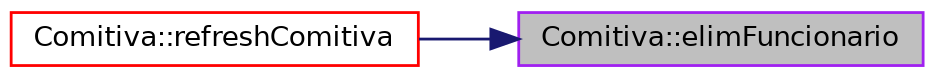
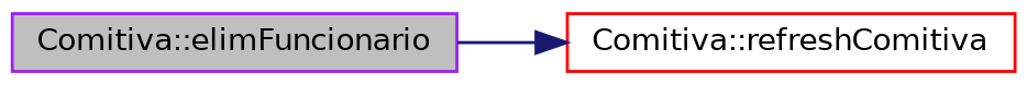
  digraph {
    rankdir=LR
    node [fontname=Helvetica fontsize=10 shape=record style=filled]
    n1 [color=purple fillcolor=grey75 fontcolor=black height=0.2 label="Comitiva::elimFuncionario" width=0.4]
    n2 [color=red fillcolor=white height=0.2 label="Comitiva::refreshComitiva" width=0.4]
-   n2 -> n1 [color=midnightblue fontname=Helvetica fontsize=10 labelfontname=Helvetica labelfontsize=10 style=solid]
+   n1 -> n2 [color=midnightblue fontname=Helvetica fontsize=10 labelfontname=Helvetica labelfontsize=10 style=solid]
  }
